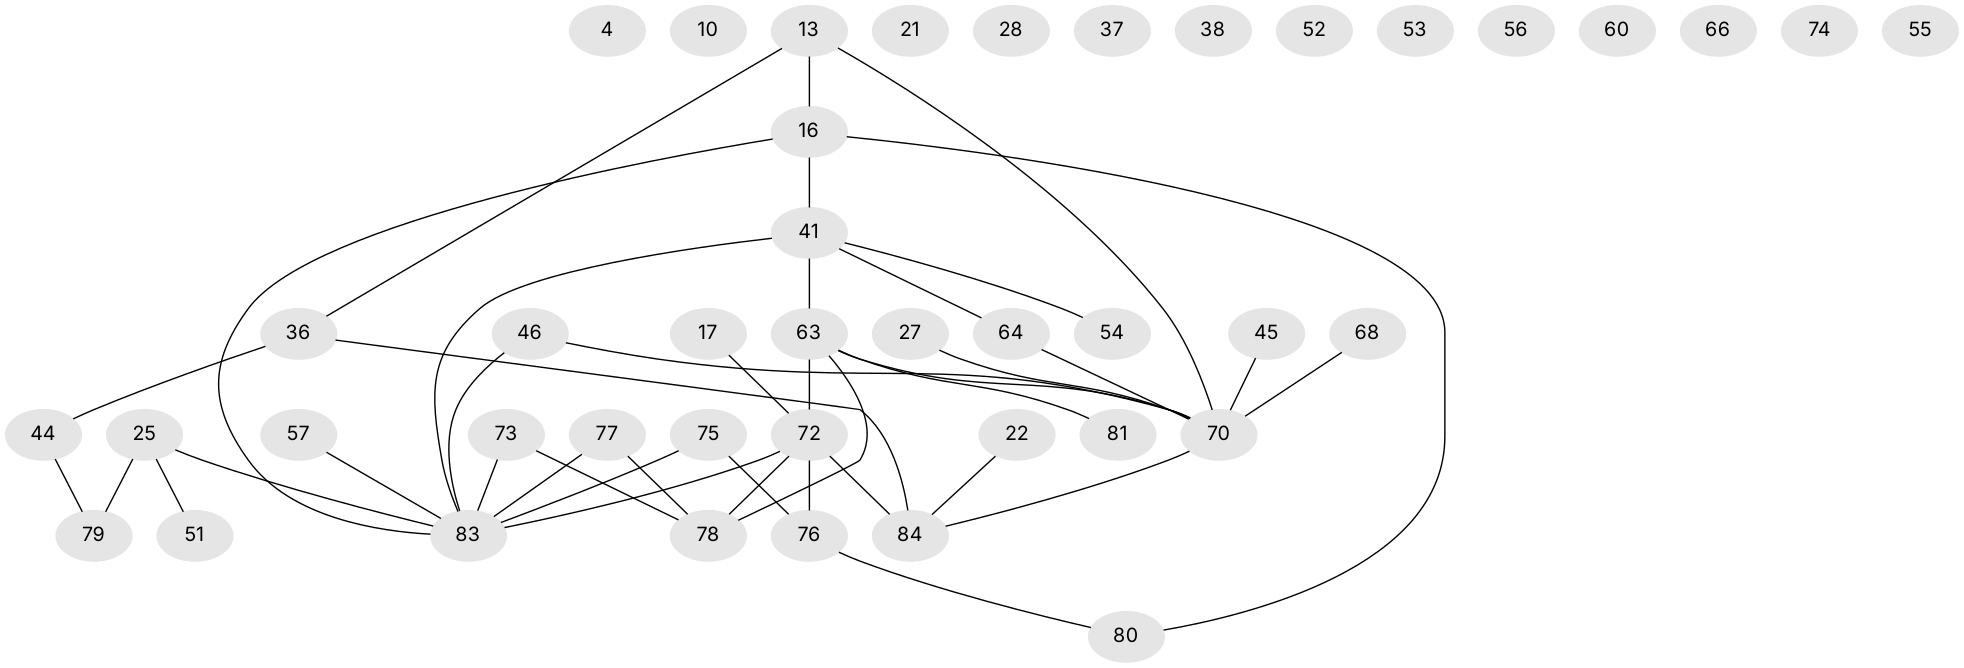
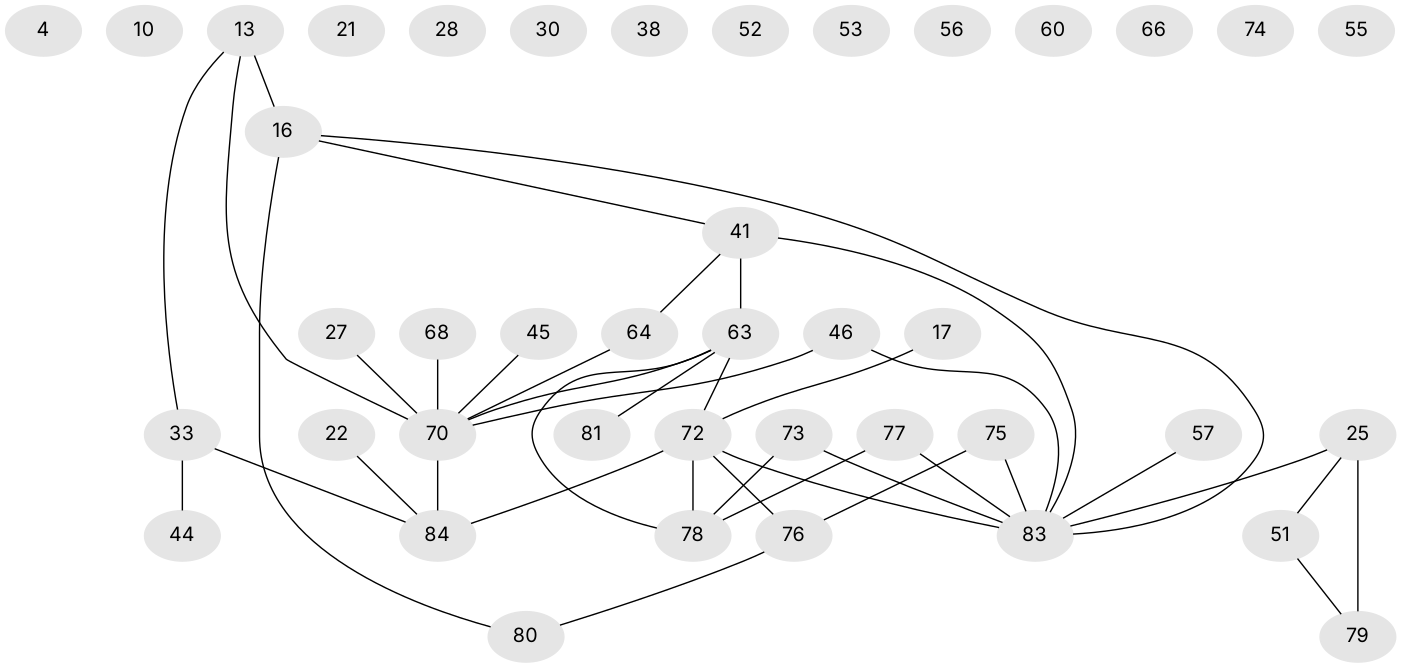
  graph {
    fontname=Inter
    node [color=gray90 fontname=Inter style=filled]
    edge [fontname=Inter]
    4
    10
    16 [super="+8"]
    41 [super="+12"]
    80 [super="+69"]
    83 [super="+67"]
    13
-   36
+   36 [label=33]
    70 [super="+5+33+65+26"]
    44
    84 [super="+39+59+71"]
-   54
    63 [super="+48+47"]
    64 [super="+7+29+23"]
    72 [super="+24+43"]
    76 [super="+14"]
    78 [super="+58+34"]
    17
    21
    25
    51
    79 [super="+37"]
    27
    28 [super="+2"]
-   30 [label=37]
+   30
    38
    81
    45
    46 [super="+42"]
    52
    53
    56
    57
    60 [super="+55"]
    66
    68 [super="+61"]
    73 [super="+22+62"]
    74
    75
    77
    n41 [label=22]
    n42 [label=55]
    16 -- 41
    16 -- 80
    16 -- 83
    41 -- 83 [weight=2]
-   41 -- 54
    41 -- 63 [weight=3]
    41 -- 64
    13 -- 16 [weight=2]
    13 -- 36
    13 -- 70
    36 -- 44
    36 -- 84 [weight=2]
    70 -- 84 [weight=2]
-   44 -- 79
+   51 -- 79
    63 -- 70
    63 -- 72
    63 -- 78
    63 -- 81
    64 -- 70
    72 -- 83 [weight=3]
    72 -- 84 [weight=2]
    72 -- 76 [weight=2]
    72 -- 78 [weight=2]
    76 -- 80
    17 -- 72
    25 -- 83
    25 -- 51
    25 -- 79 [weight=2]
    27 -- 70
    45 -- 70
    46 -- 83
    46 -- 70
    57 -- 83
    68 -- 70
    73 -- 83
    73 -- 78
    75 -- 83
    75 -- 76
    77 -- 83
    77 -- 78
    n41 -- 84
  }
